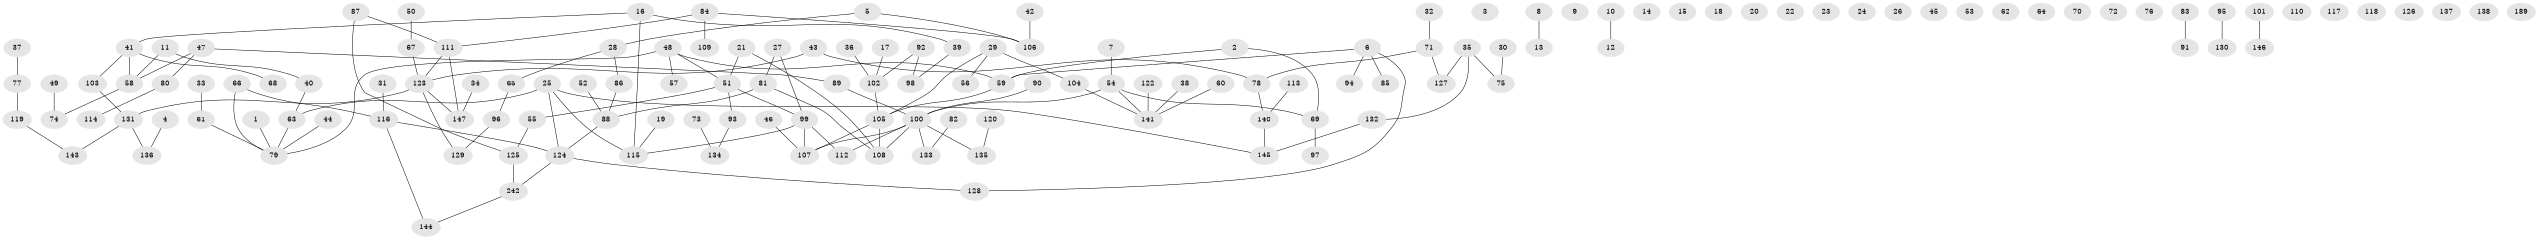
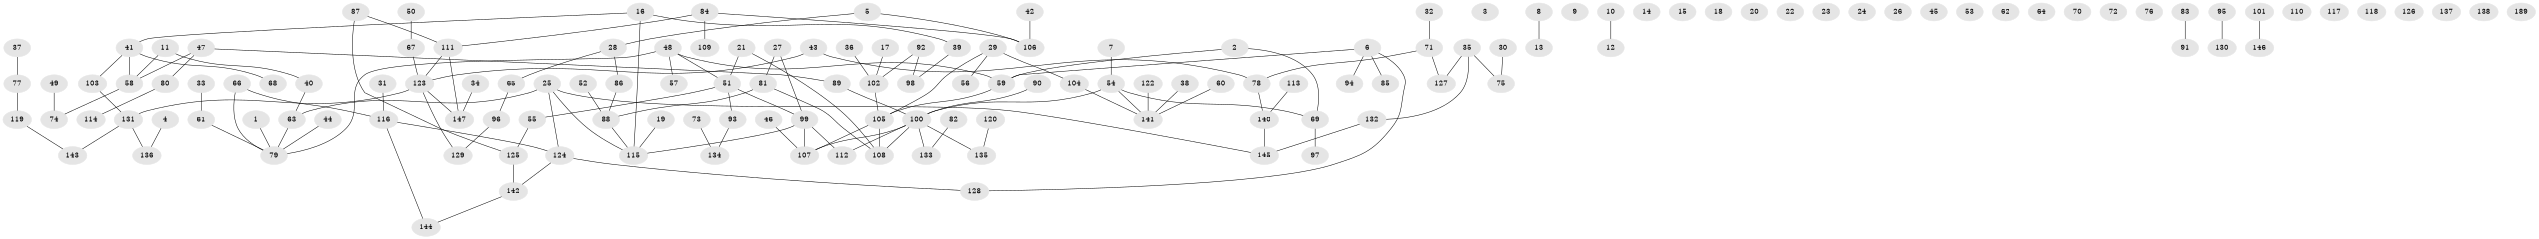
  graph {
    node [color=gray90 style=filled]
    1
    79
    2
    59
    69
    105
    97
    3
    4
    136
    5
    28
    106
    65
    86
    6
    85
    94
    128
    7
    54
    141
    100
    8
    13
    9
    10
    12
    11
    40
    58
    63
    74
    14
    15
    16
    39
    41
    115
    98
    68
    103
    17
    102
    18
    19
    20
    21
    51
    108
    99
    55
    93
    22
    23
    24
    25
    124
    145
-   142 [label=242]
+   142
    26
    27
    81
    88
    107
    112
    96
    29
    56
    104
    30
    75
    31
    116
    144
    32
    71
    127
    78
    33
    61
    34
    147
    35
    132
    36
    37
    77
    119
    38
    131
    42
    43
    123
    140
    129
    44
    45
    46
    47
    80
    89
    114
    48
    57
    49
    50
    67
    125
    134
    52
    53
    133
    135
    60
    62
    64
    66
    70
    72
    73
    76
    143
    82
    83
    91
    84
    109
    111
    87
    90
    92
    95
    130
    101
    146
    110
    113
    117
    118
    120
    122
    126
    137
    138
    n146 [label=189]
    1 -- 79
    2 -- 59
    2 -- 69
    59 -- 105
    69 -- 97
    105 -- 108
    105 -- 107
    4 -- 136
    5 -- 28
    5 -- 106
    28 -- 65
    28 -- 86
    65 -- 96
    86 -- 88
    6 -- 59
    6 -- 85
    6 -- 94
    6 -- 128
    7 -- 54
    54 -- 69
    54 -- 141
    54 -- 100
    100 -- 108
    100 -- 107
    100 -- 112
    100 -- 133
    100 -- 135
    8 -- 13
    10 -- 12
    11 -- 40
    11 -- 58
    40 -- 63
    58 -- 74
    63 -- 79
    16 -- 39
    16 -- 41
    16 -- 115
    39 -- 98
    41 -- 58
    41 -- 68
    41 -- 103
    103 -- 131
    17 -- 102
    102 -- 105
    19 -- 115
    21 -- 51
    21 -- 108
    51 -- 99
    51 -- 55
    51 -- 93
    99 -- 115
    99 -- 107
    99 -- 112
    55 -- 125
    93 -- 134
    25 -- 63
    25 -- 115
    25 -- 124
    25 -- 145
    124 -- 128
    124 -- 142
    142 -- 144
    27 -- 99
    27 -- 81
    81 -- 108
    81 -- 88
-   88 -- 124
+   88 -- 115
    96 -- 129
    29 -- 105
    29 -- 56
    29 -- 104
    104 -- 141
    30 -- 75
    31 -- 116
    116 -- 124
    116 -- 144
    32 -- 71
    71 -- 127
    71 -- 78
    78 -- 140
    33 -- 61
    61 -- 79
    34 -- 147
    35 -- 75
    35 -- 127
    35 -- 132
    132 -- 145
    36 -- 102
    37 -- 77
    77 -- 119
    119 -- 143
    38 -- 141
    131 -- 136
    131 -- 143
    42 -- 106
    43 -- 78
    43 -- 123
    123 -- 147
    123 -- 131
    123 -- 129
    140 -- 145
    44 -- 79
    46 -- 107
    47 -- 58
    47 -- 80
    47 -- 89
    80 -- 114
    89 -- 100
    48 -- 79
    48 -- 59
    48 -- 51
    48 -- 57
    49 -- 74
    50 -- 67
    67 -- 123
    125 -- 142
    52 -- 88
    60 -- 141
    66 -- 79
    66 -- 116
    73 -- 134
    82 -- 133
    83 -- 91
    84 -- 106
    84 -- 109
    84 -- 111
    111 -- 147
    111 -- 123
    87 -- 125
    87 -- 111
    90 -- 100
    92 -- 98
    92 -- 102
    95 -- 130
    101 -- 146
    113 -- 140
    120 -- 135
    122 -- 141
  }
